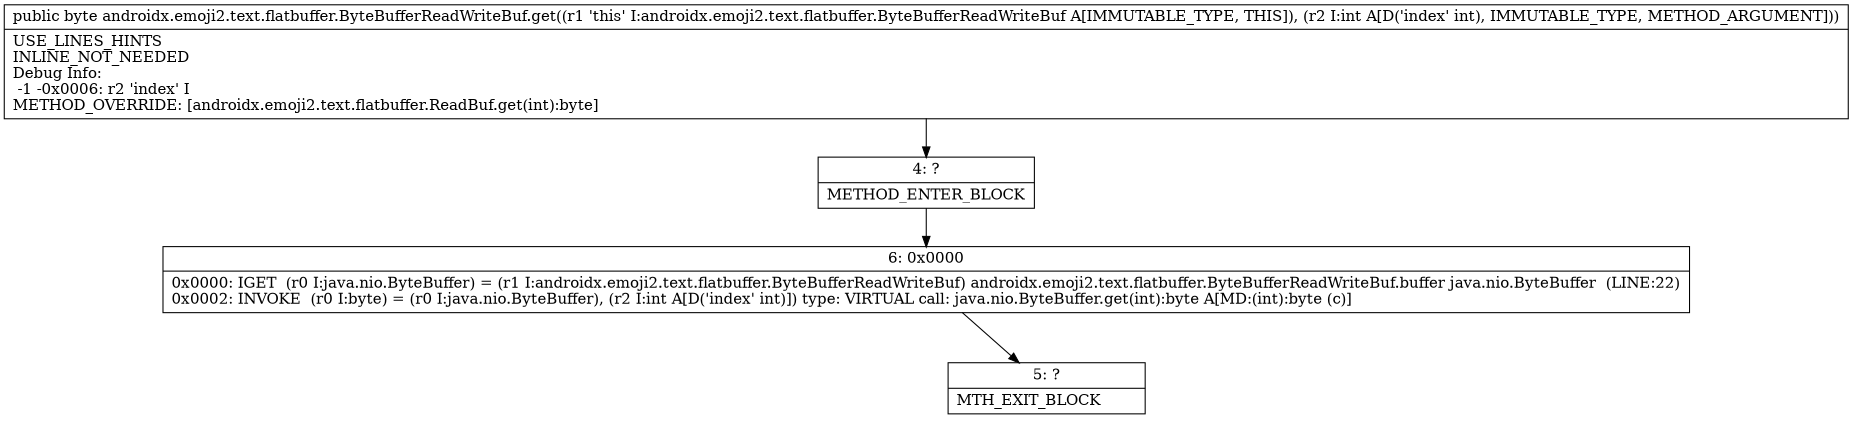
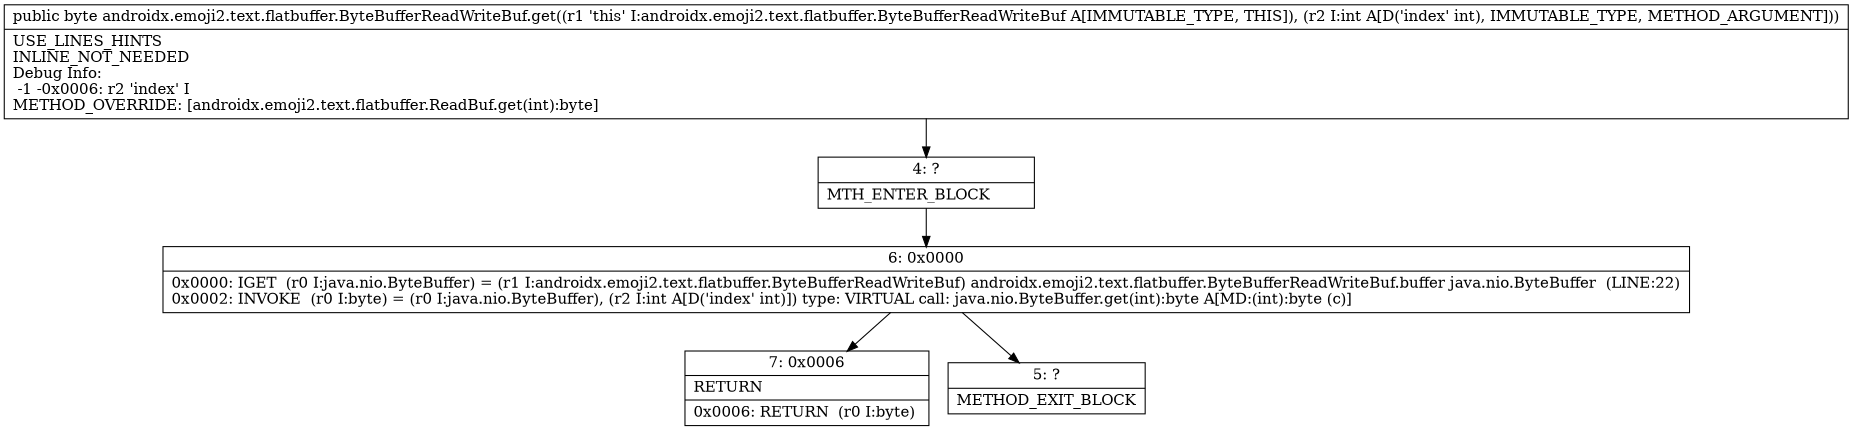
  digraph {
    node [shape=record]
-   n1 [label="{4\:\ ?|METHOD_ENTER_BLOCK\l}"]
+   n1 [label="{4\:\ ?|MTH_ENTER_BLOCK\l}"]
    n2 [label="{6\:\ 0x0000|0x0000: IGET  (r0 I:java.nio.ByteBuffer) = (r1 I:androidx.emoji2.text.flatbuffer.ByteBufferReadWriteBuf) androidx.emoji2.text.flatbuffer.ByteBufferReadWriteBuf.buffer java.nio.ByteBuffer  (LINE:22)\l0x0002: INVOKE  (r0 I:byte) = (r0 I:java.nio.ByteBuffer), (r2 I:int A[D('index' int)]) type: VIRTUAL call: java.nio.ByteBuffer.get(int):byte A[MD:(int):byte (c)]\l}"]
-   n4 [label="{5\:\ ?|MTH_EXIT_BLOCK\l}"]
+   n3 [label="{7\:\ 0x0006|RETURN\l|0x0006: RETURN  (r0 I:byte) \l}"]
+   n4 [label="{5\:\ ?|METHOD_EXIT_BLOCK\l}"]
    n5 [label="{public byte androidx.emoji2.text.flatbuffer.ByteBufferReadWriteBuf.get((r1 'this' I:androidx.emoji2.text.flatbuffer.ByteBufferReadWriteBuf A[IMMUTABLE_TYPE, THIS]), (r2 I:int A[D('index' int), IMMUTABLE_TYPE, METHOD_ARGUMENT]))  | USE_LINES_HINTS\lINLINE_NOT_NEEDED\lDebug Info:\l  \-1 \-0x0006: r2 'index' I\lMETHOD_OVERRIDE: [androidx.emoji2.text.flatbuffer.ReadBuf.get(int):byte]\l}"]
    n1 -> n2
+   n2 -> n3
    n2 -> n4
    n5 -> n1
  }
